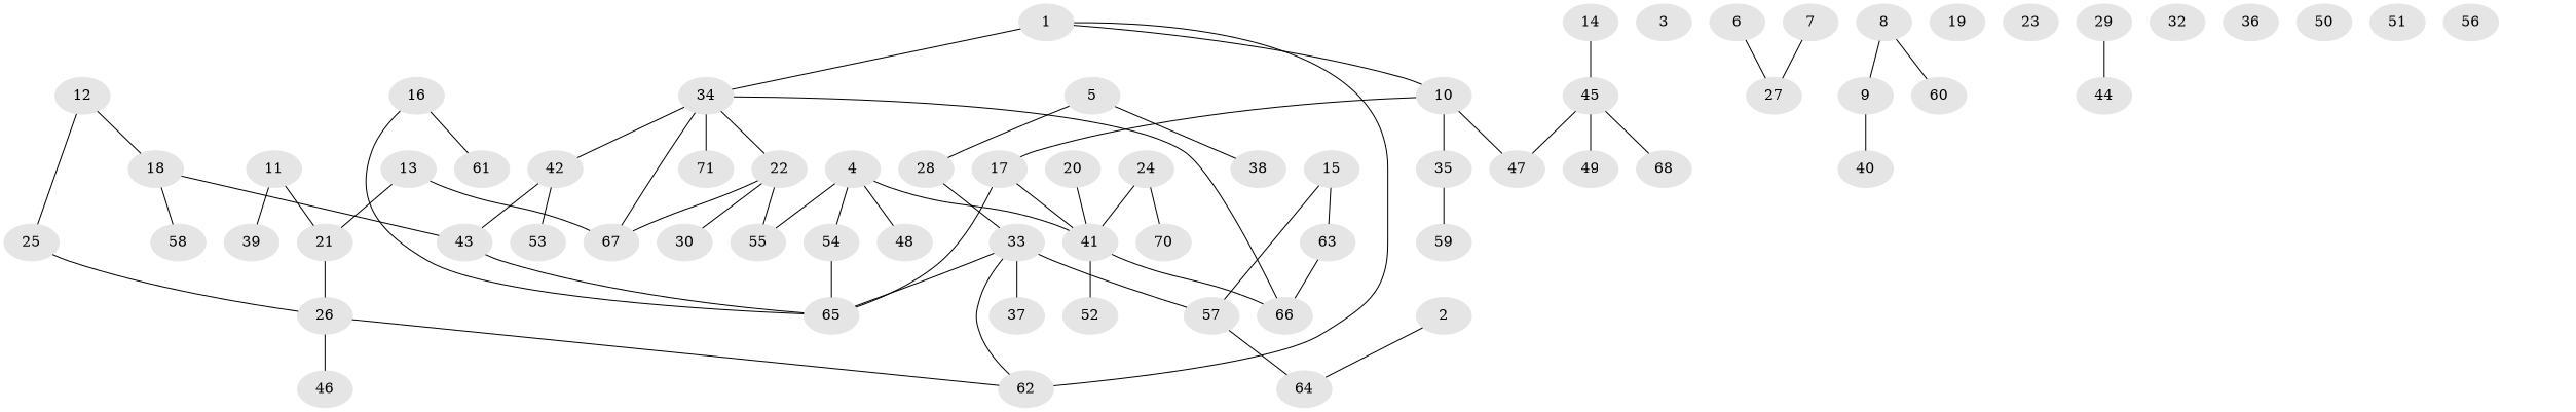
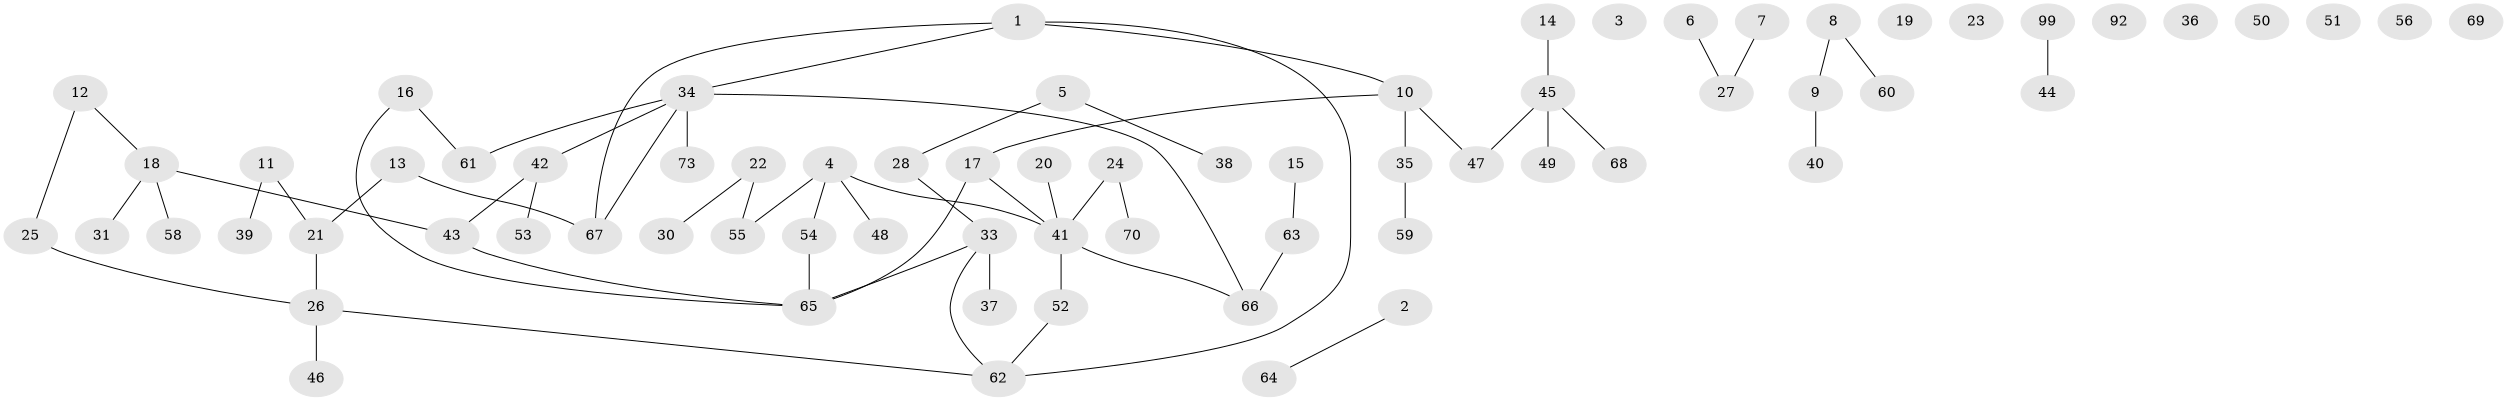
  graph {
    node [color=gray90 style=filled]
    1
    10
    34
    62
    67
    47
    17
    35
    61
    42
    66
-   71
+   71 [label=73]
    2
    64
    3
    4
    48
    54
    55
    41
    65
    5
    28
    38
    33
    6
    27
    7
    8
    9
    60
    40
    59
    11
    21
    39
    26
    12
    18
    25
+   31
    43
    58
    13
    14
    45
    49
    68
    15
-   57
    63
    16
    52
    46
    19
    20
    22
    30
    23
    24
    70
    37
-   29
+   29 [label=99]
    44
-   32
+   32 [label=92]
    53
    36
    50
    51
    56
+   69
    1 -- 10
    1 -- 34
    1 -- 62
-   22 -- 67
+   1 -- 67
    10 -- 47
    10 -- 17
    10 -- 35
    34 -- 67
-   34 -- 22
+   34 -- 61
    34 -- 42
    34 -- 66
    34 -- 71
    17 -- 41
    17 -- 65
    35 -- 59
    42 -- 43
    42 -- 53
    2 -- 64
    4 -- 48
    4 -- 54
    4 -- 55
    4 -- 41
    54 -- 65
    41 -- 66
    41 -- 52
    5 -- 28
    5 -- 38
    28 -- 33
    33 -- 62
    33 -- 65
-   33 -- 57
    33 -- 37
    6 -- 27
    7 -- 27
    8 -- 9
    8 -- 60
    9 -- 40
    11 -- 21
    11 -- 39
    21 -- 26
    26 -- 62
    26 -- 46
    12 -- 18
    12 -- 25
+   18 -- 31
    18 -- 43
    18 -- 58
    25 -- 26
    43 -- 65
    13 -- 67
    13 -- 21
    14 -- 45
    45 -- 47
    45 -- 49
    45 -- 68
-   15 -- 57
    15 -- 63
-   57 -- 64
    63 -- 66
    16 -- 61
    16 -- 65
+   52 -- 62
    20 -- 41
    22 -- 55
    22 -- 30
    24 -- 41
    24 -- 70
    29 -- 44
  }
